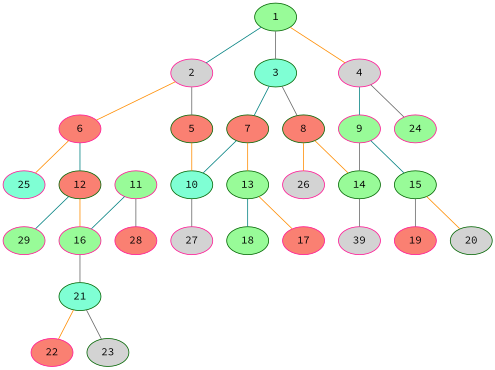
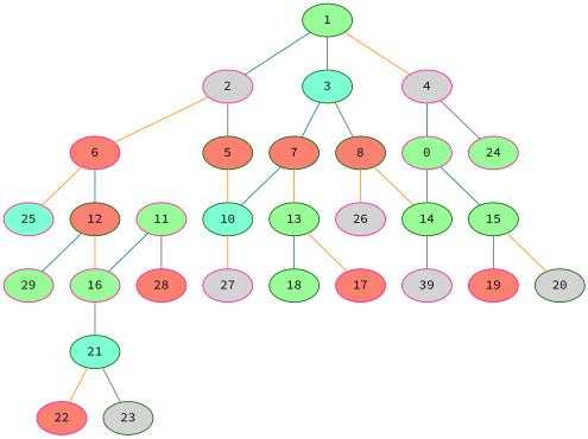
  graph {
    fontname="Source Code Pro"
    node [chem=C color=deeppink fillcolor=palegreen fontname="Source Code Pro" style=filled]
    edge [color=gray40 fontname="Source Code Pro" valence=1]
    2 [fillcolor=lightgrey]
    1 [color=darkgreen]
    3 [color=darkgreen fillcolor=aquamarine]
    4 [fillcolor=lightgrey]
    5 [color=darkgreen fillcolor=salmon]
    6 [fillcolor=salmon]
    7 [color=darkgreen fillcolor=salmon]
    8 [color=darkgreen fillcolor=salmon]
-   9
+   9 [label=0]
    24 [chem=H]
    10 [color=darkgreen fillcolor=aquamarine]
    12 [color=darkgreen fillcolor=salmon]
    25 [chem=H fillcolor=aquamarine]
    13 [chem=N color=darkgreen]
    14 [color=darkgreen]
    26 [chem=H fillcolor=lightgrey]
    15 [chem=N color=darkgreen]
    27 [chem=H fillcolor=lightgrey]
    11
    16
    28 [chem=H fillcolor=salmon]
    29 [chem=H]
    17 [chem=O fillcolor=salmon]
    18 [chem=O color=darkgreen]
    n25 [chem=H fillcolor=lightgrey label=39]
    19 [chem=O fillcolor=salmon]
    20 [chem=O color=darkgreen fillcolor=lightgrey]
    21 [chem=N color=darkgreen fillcolor=aquamarine]
    22 [chem=O fillcolor=salmon]
    23 [chem=O color=darkgreen fillcolor=lightgrey]
    2 -- 5
    2 -- 6 [color=darkorange valence=2]
    1 -- 2 [color=teal]
    1 -- 3 [valence=2]
    1 -- 4 [color=darkorange]
    3 -- 7 [color=teal]
    3 -- 8
    4 -- 9 [color=teal valence=2]
    4 -- 24
    5 -- 10 [color=darkorange]
    6 -- 12 [color=teal]
    6 -- 25 [color=darkorange]
    7 -- 10 [color=teal valence=2]
    7 -- 13 [color=darkorange]
    8 -- 14 [color=darkorange valence=2]
    8 -- 26 [color=darkorange]
    9 -- 14
    9 -- 15 [color=teal]
-   10 -- 27
+   10 -- 27 [color=darkorange]
    12 -- 16 [color=darkorange valence=2]
    12 -- 29 [color=teal]
    13 -- 17 [color=darkorange valence=2]
    13 -- 18 [color=teal]
    14 -- n25
    15 -- 19 [valence=2]
    15 -- 20 [color=darkorange]
    11 -- 16 [color=teal]
    11 -- 28
    16 -- 21
    21 -- 22 [color=darkorange valence=2]
    21 -- 23
  }
